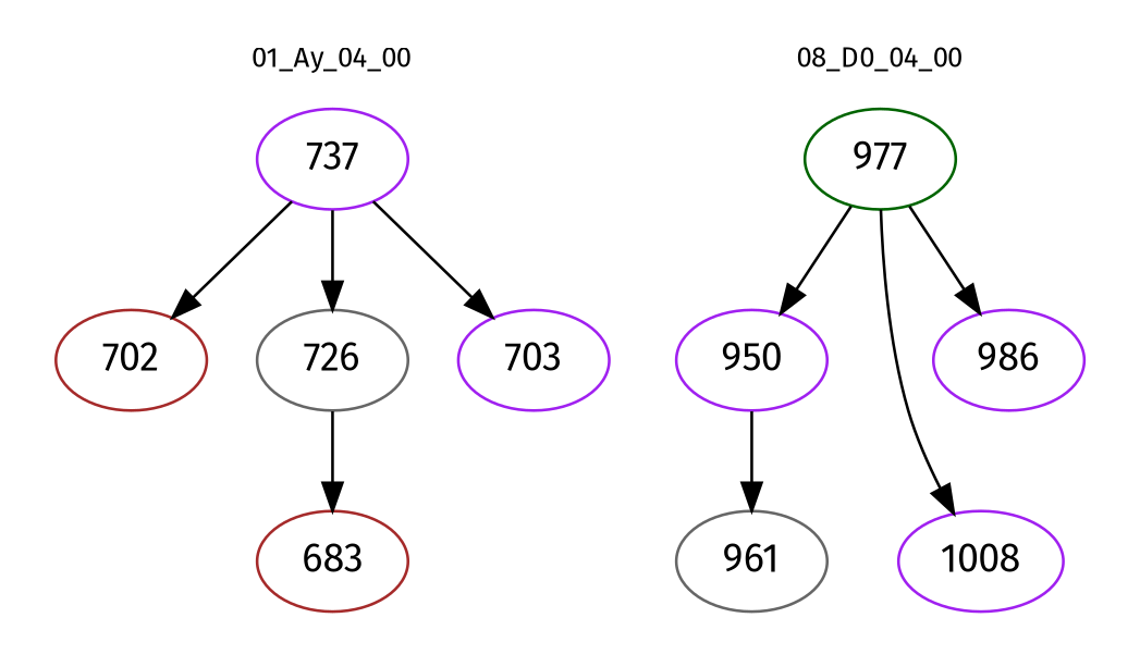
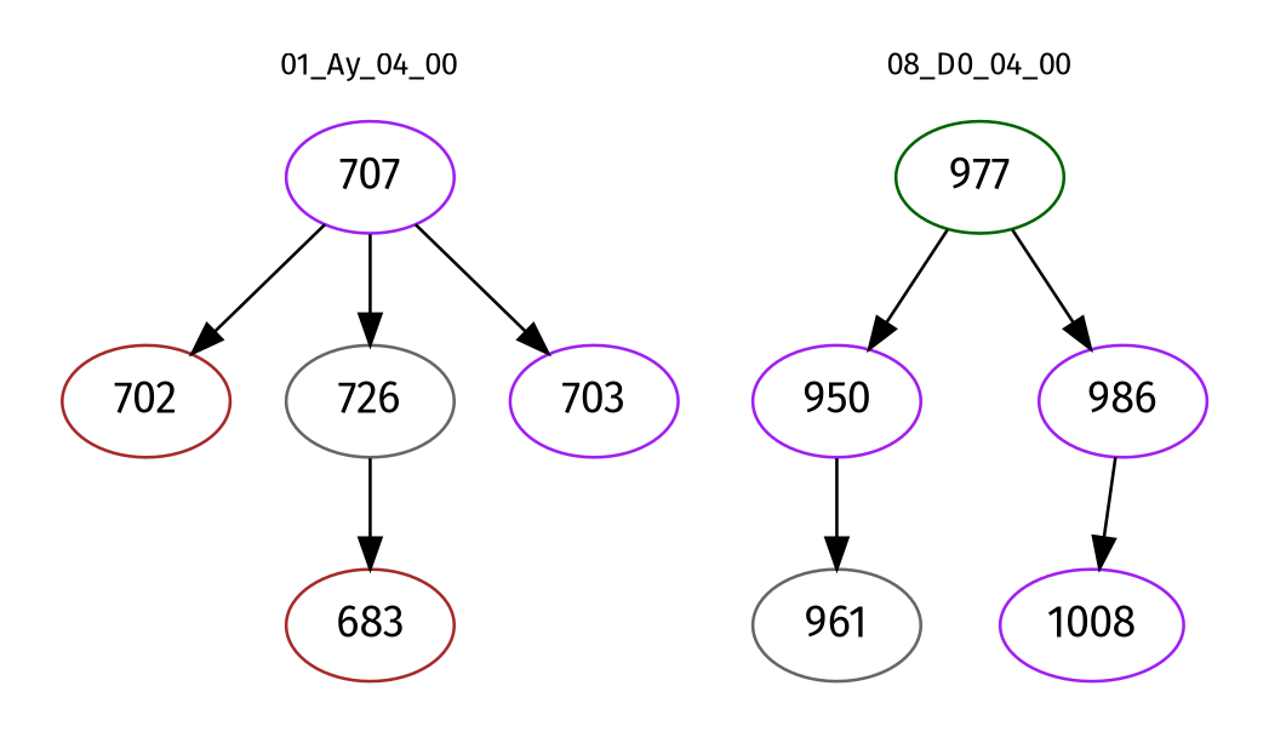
  digraph {
    fontname="Fira Sans"
    node [color=purple fontname="Fira Sans"]
    edge [color=black fontname="Fira Sans"]
-   n1 [label=737]
+   n1 [label=707]
    n2 [color=brown label=702]
    n3 [color=gray40 label=726]
    n4 [label=703]
    n5 [color=brown label=683]
    n6 [color=darkgreen label=977]
    n7 [label=950]
    n8 [label=1008]
    n9 [label=986]
    n10 [color=gray40 label=961]
    subgraph cluster_1 {
      color=white
      fontsize=10
      label="01_Ay_04_00"
      n1
      n2
      n3
      n4
      n5
    }
    subgraph cluster_2 {
      color=white
      fontsize=10
      label="08_D0_04_00"
      n6
      n7
      n8
      n9
      n10
    }
    n1 -> n2
    n1 -> n3
    n1 -> n4
    n3 -> n5
    n6 -> n7
-   n6 -> n8
+   n9 -> n8
    n6 -> n9
    n7 -> n10
  }
